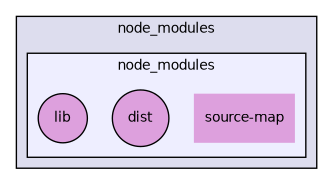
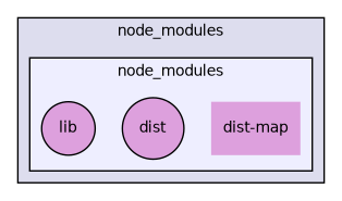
  digraph {
    compound=true
    node [fontname=Helvetica fontsize=10 shape=circle style=filled fillcolor=plum color=black]
-   n1 [label="source-map" shape=plaintext color=""]
+   n1 [label="dist-map" shape=plaintext color=""]
    n2 [label=dist]
    n3 [label=lib]
    subgraph cluster_1 {
      bgcolor="#ddddee"
      fontname=Helvetica
      fontsize=10
      label=node_modules
      pencolor=black
      subgraph cluster_2 {
        bgcolor="#eeeeff"
        fontname=Helvetica
        fontsize=10
        pencolor=black
        n1
        n2
        n3
      }
    }
  }
